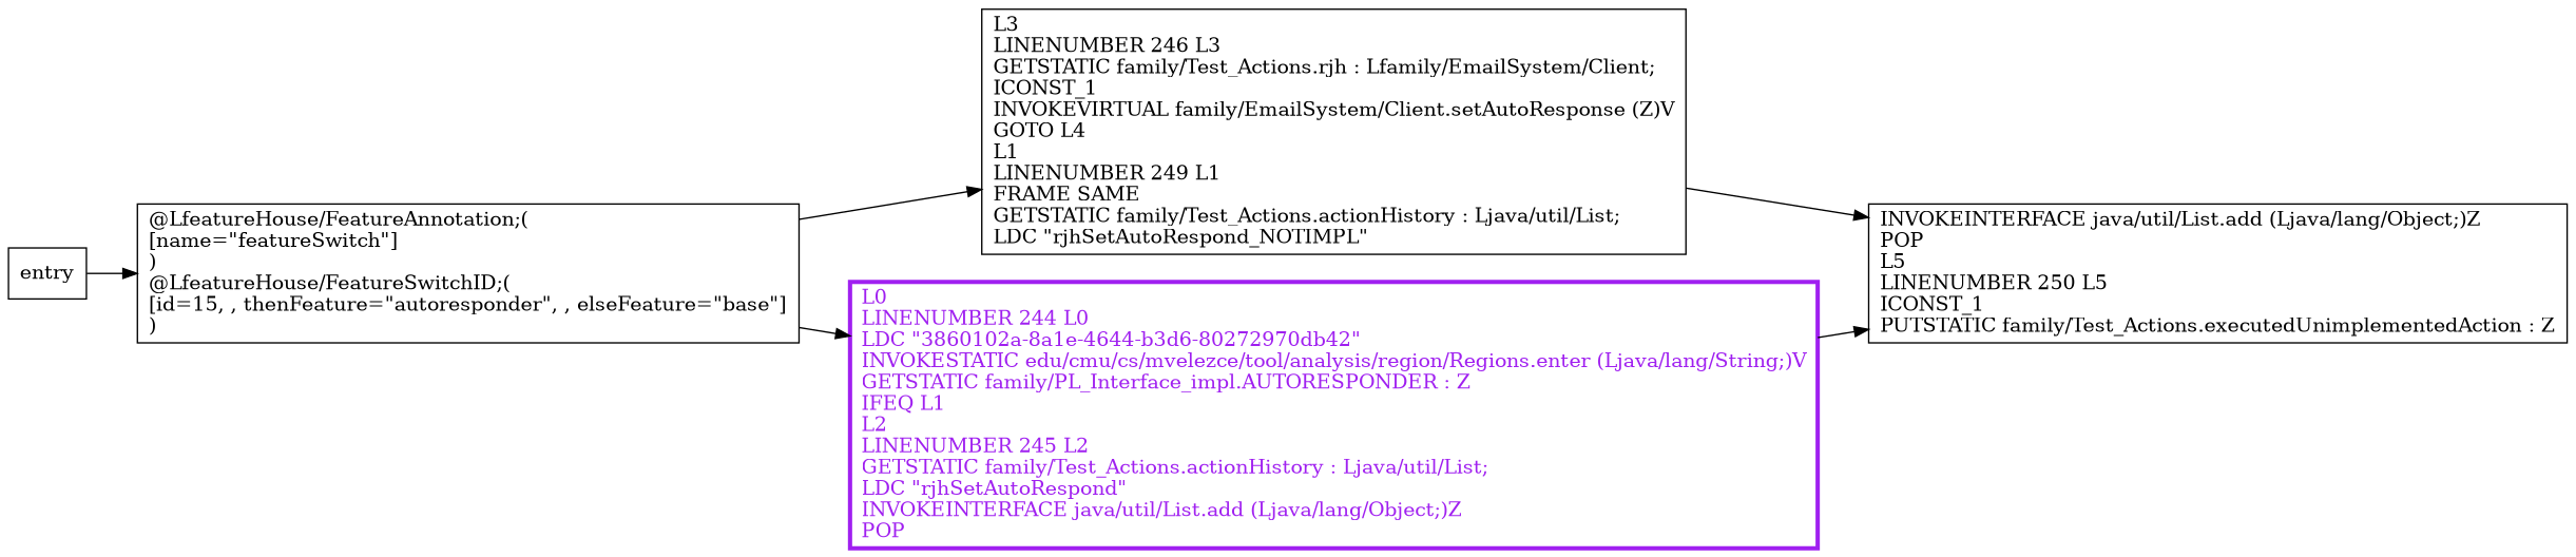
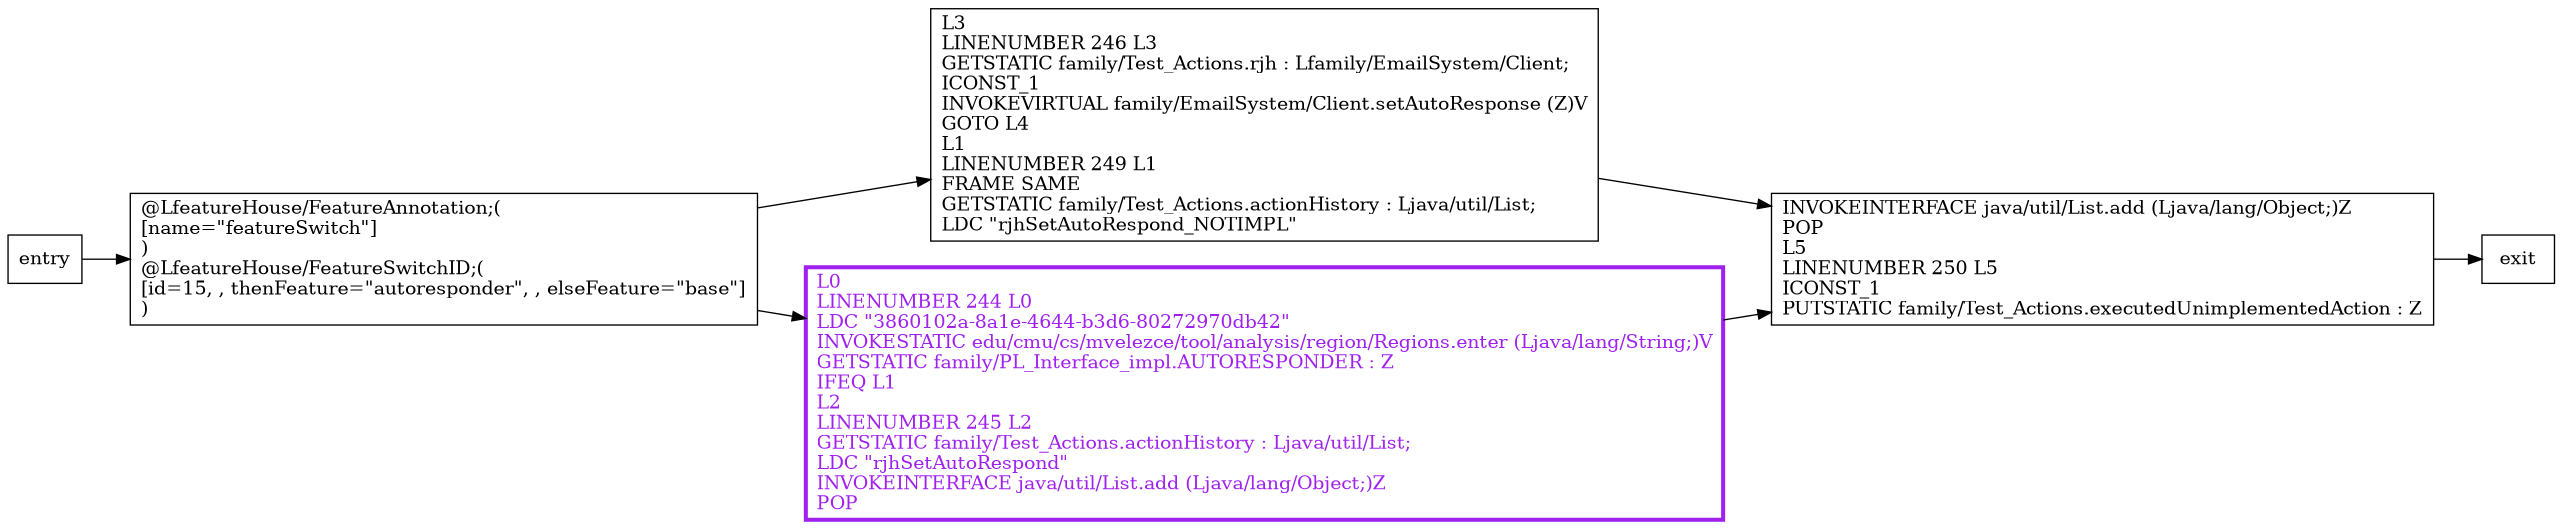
  digraph {
    rankdir=LR
    node [shape=record]
    n1 [label="INVOKEINTERFACE java/util/List.add (Ljava/lang/Object;)Z\lPOP\lL5\lLINENUMBER 250 L5\lICONST_1\lPUTSTATIC family/Test_Actions.executedUnimplementedAction : Z\l"]
+   exit
    n3 [label="L3\lLINENUMBER 246 L3\lGETSTATIC family/Test_Actions.rjh : Lfamily/EmailSystem/Client;\lICONST_1\lINVOKEVIRTUAL family/EmailSystem/Client.setAutoResponse (Z)V\lGOTO L4\lL1\lLINENUMBER 249 L1\lFRAME SAME\lGETSTATIC family/Test_Actions.actionHistory : Ljava/util/List;\lLDC \"rjhSetAutoRespond_NOTIMPL\"\l"]
    n4 [color=purple fontcolor=purple label="L0\lLINENUMBER 244 L0\lLDC \"3860102a-8a1e-4644-b3d6-80272970db42\"\lINVOKESTATIC edu/cmu/cs/mvelezce/tool/analysis/region/Regions.enter (Ljava/lang/String;)V\lGETSTATIC family/PL_Interface_impl.AUTORESPONDER : Z\lIFEQ L1\lL2\lLINENUMBER 245 L2\lGETSTATIC family/Test_Actions.actionHistory : Ljava/util/List;\lLDC \"rjhSetAutoRespond\"\lINVOKEINTERFACE java/util/List.add (Ljava/lang/Object;)Z\lPOP\l" penwidth=3]
    n5 [label="@LfeatureHouse/FeatureAnnotation;(\l[name=\"featureSwitch\"]\l)\l@LfeatureHouse/FeatureSwitchID;(\l[id=15, , thenFeature=\"autoresponder\", , elseFeature=\"base\"]\l)\l"]
    entry
+   n1 -> exit
    n3 -> n1
    n4 -> n1
    n5 -> n3
    n5 -> n4
    entry -> n5
  }
